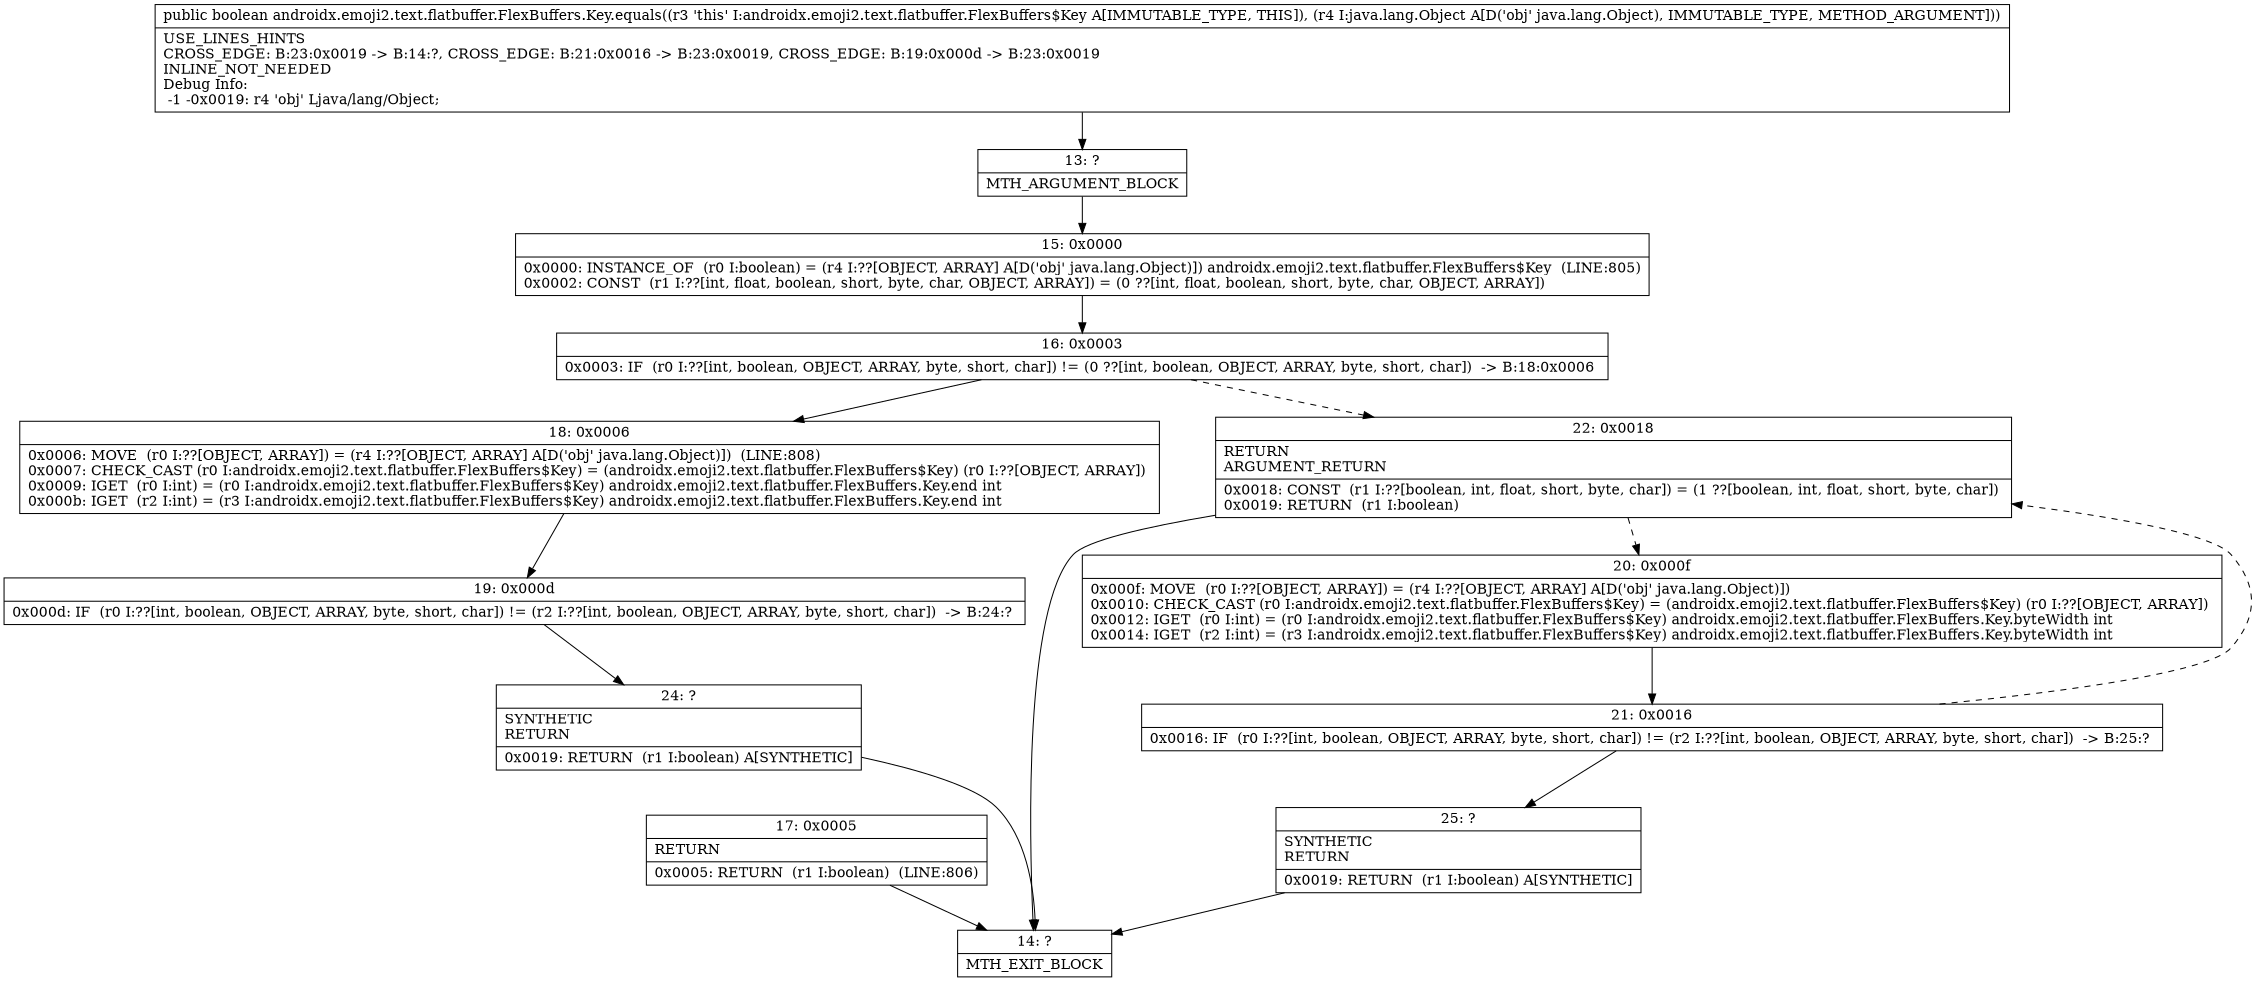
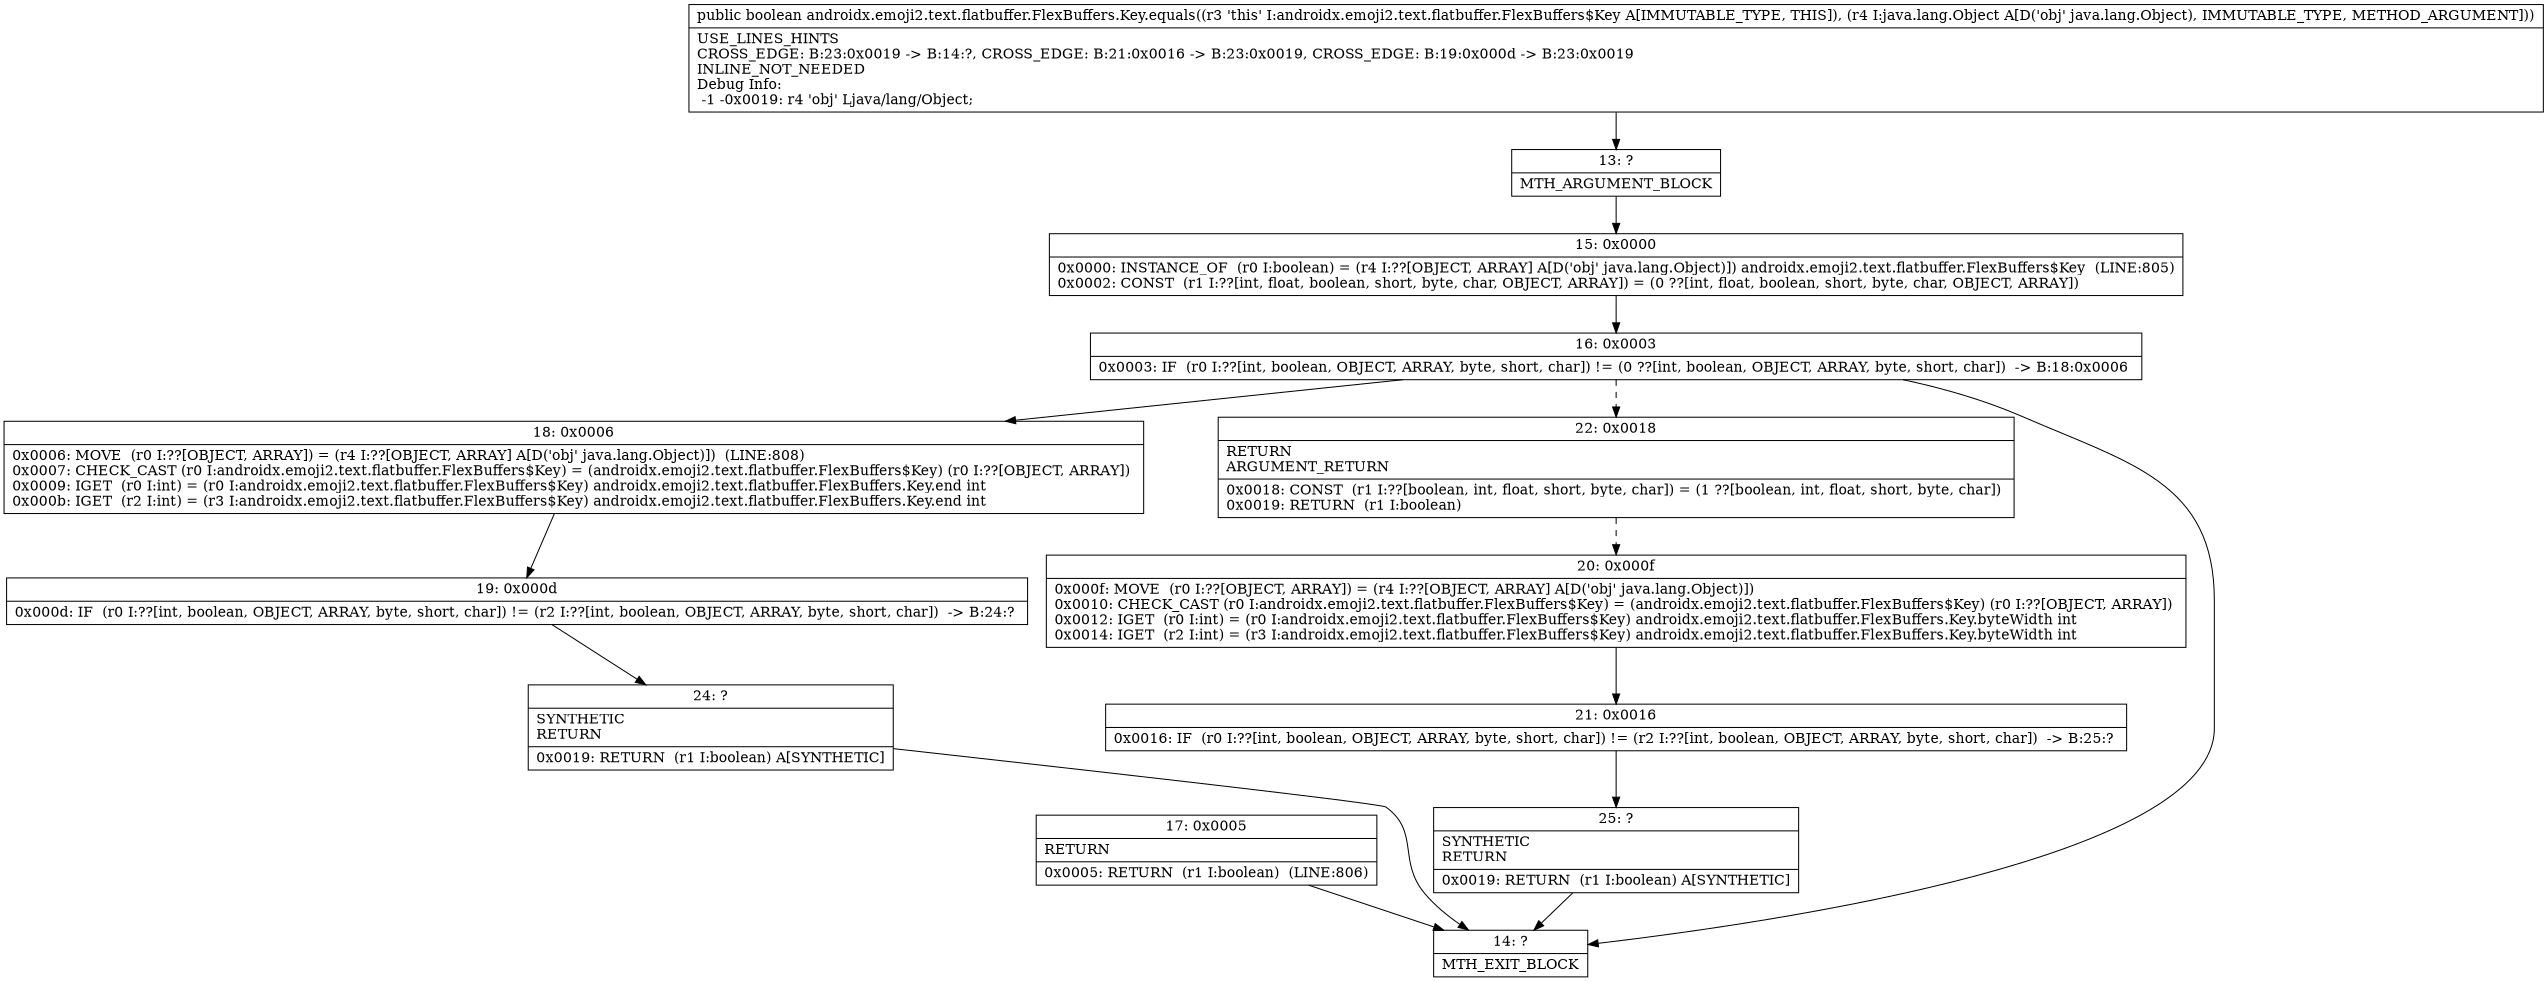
  digraph {
    node [shape=record]
    n1 [label="{13\:\ ?|MTH_ARGUMENT_BLOCK\l}"]
    n2 [label="{15\:\ 0x0000|0x0000: INSTANCE_OF  (r0 I:boolean) = (r4 I:??[OBJECT, ARRAY] A[D('obj' java.lang.Object)]) androidx.emoji2.text.flatbuffer.FlexBuffers$Key  (LINE:805)\l0x0002: CONST  (r1 I:??[int, float, boolean, short, byte, char, OBJECT, ARRAY]) = (0 ??[int, float, boolean, short, byte, char, OBJECT, ARRAY]) \l}"]
    n3 [label="{16\:\ 0x0003|0x0003: IF  (r0 I:??[int, boolean, OBJECT, ARRAY, byte, short, char]) != (0 ??[int, boolean, OBJECT, ARRAY, byte, short, char])  \-\> B:18:0x0006 \l}"]
    n4 [label="{18\:\ 0x0006|0x0006: MOVE  (r0 I:??[OBJECT, ARRAY]) = (r4 I:??[OBJECT, ARRAY] A[D('obj' java.lang.Object)])  (LINE:808)\l0x0007: CHECK_CAST (r0 I:androidx.emoji2.text.flatbuffer.FlexBuffers$Key) = (androidx.emoji2.text.flatbuffer.FlexBuffers$Key) (r0 I:??[OBJECT, ARRAY]) \l0x0009: IGET  (r0 I:int) = (r0 I:androidx.emoji2.text.flatbuffer.FlexBuffers$Key) androidx.emoji2.text.flatbuffer.FlexBuffers.Key.end int \l0x000b: IGET  (r2 I:int) = (r3 I:androidx.emoji2.text.flatbuffer.FlexBuffers$Key) androidx.emoji2.text.flatbuffer.FlexBuffers.Key.end int \l}"]
    n5 [label="{22\:\ 0x0018|RETURN\lARGUMENT_RETURN\l|0x0018: CONST  (r1 I:??[boolean, int, float, short, byte, char]) = (1 ??[boolean, int, float, short, byte, char]) \l0x0019: RETURN  (r1 I:boolean) \l}"]
    n6 [label="{17\:\ 0x0005|RETURN\l|0x0005: RETURN  (r1 I:boolean)  (LINE:806)\l}"]
    n7 [label="{14\:\ ?|MTH_EXIT_BLOCK\l}"]
    n8 [label="{19\:\ 0x000d|0x000d: IF  (r0 I:??[int, boolean, OBJECT, ARRAY, byte, short, char]) != (r2 I:??[int, boolean, OBJECT, ARRAY, byte, short, char])  \-\> B:24:? \l}"]
    n9 [label="{24\:\ ?|SYNTHETIC\lRETURN\l|0x0019: RETURN  (r1 I:boolean) A[SYNTHETIC]\l}"]
    n10 [label="{20\:\ 0x000f|0x000f: MOVE  (r0 I:??[OBJECT, ARRAY]) = (r4 I:??[OBJECT, ARRAY] A[D('obj' java.lang.Object)]) \l0x0010: CHECK_CAST (r0 I:androidx.emoji2.text.flatbuffer.FlexBuffers$Key) = (androidx.emoji2.text.flatbuffer.FlexBuffers$Key) (r0 I:??[OBJECT, ARRAY]) \l0x0012: IGET  (r0 I:int) = (r0 I:androidx.emoji2.text.flatbuffer.FlexBuffers$Key) androidx.emoji2.text.flatbuffer.FlexBuffers.Key.byteWidth int \l0x0014: IGET  (r2 I:int) = (r3 I:androidx.emoji2.text.flatbuffer.FlexBuffers$Key) androidx.emoji2.text.flatbuffer.FlexBuffers.Key.byteWidth int \l}"]
    n11 [label="{21\:\ 0x0016|0x0016: IF  (r0 I:??[int, boolean, OBJECT, ARRAY, byte, short, char]) != (r2 I:??[int, boolean, OBJECT, ARRAY, byte, short, char])  \-\> B:25:? \l}"]
    n12 [label="{25\:\ ?|SYNTHETIC\lRETURN\l|0x0019: RETURN  (r1 I:boolean) A[SYNTHETIC]\l}"]
    n13 [label="{public boolean androidx.emoji2.text.flatbuffer.FlexBuffers.Key.equals((r3 'this' I:androidx.emoji2.text.flatbuffer.FlexBuffers$Key A[IMMUTABLE_TYPE, THIS]), (r4 I:java.lang.Object A[D('obj' java.lang.Object), IMMUTABLE_TYPE, METHOD_ARGUMENT]))  | USE_LINES_HINTS\lCROSS_EDGE: B:23:0x0019 \-\> B:14:?, CROSS_EDGE: B:21:0x0016 \-\> B:23:0x0019, CROSS_EDGE: B:19:0x000d \-\> B:23:0x0019\lINLINE_NOT_NEEDED\lDebug Info:\l  \-1 \-0x0019: r4 'obj' Ljava\/lang\/Object;\l}"]
    n1 -> n2
    n2 -> n3
    n3 -> n4
    n3 -> n5 [style=dashed]
    n4 -> n8
-   n5 -> n7
+   n3 -> n7
    n5 -> n10 [style=dashed]
    n6 -> n7
    n8 -> n9
    n9 -> n7
    n10 -> n11
-   n11 -> n5 [style=dashed]
    n11 -> n12
    n12 -> n7
    n13 -> n1
  }
